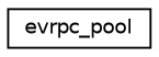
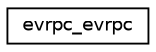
  digraph {
    rankdir=LR
-   n1 [color=black fillcolor=white fontname=Helvetica fontsize=10 height=0.2 label=evrpc_pool shape=record style=filled width=0.4]
+   n1 [color=black fillcolor=white fontname=Helvetica fontsize=10 height=0.2 label=evrpc_evrpc shape=record style=filled width=0.4]
  }
